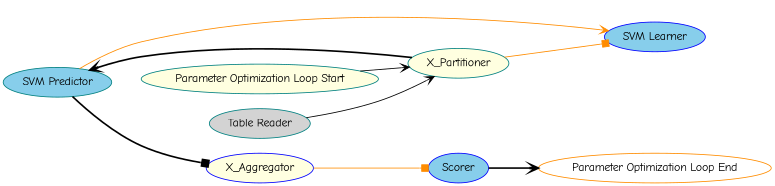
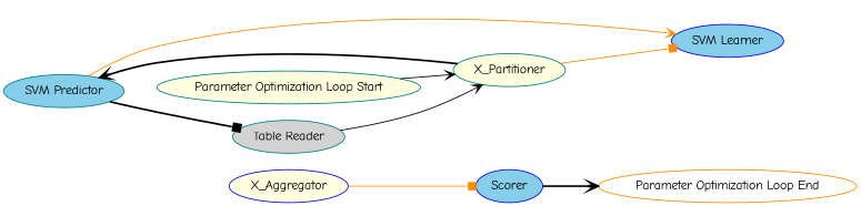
  digraph {
    fontname="Comic Neue"
    rankdir=LR
    node [color=teal fillcolor=lightyellow fontname="Comic Neue" style=filled]
    edge [arrowhead=vee color=black fontname="Comic Neue" style=solid]
    n1 [color=blue label=X_Aggregator]
    n2 [color=blue fillcolor=skyblue label=Scorer]
    n3 [color=darkorange fillcolor=white label="Parameter Optimization Loop End"]
    n4 [label=X_Partitioner]
    n5 [fillcolor=skyblue label="SVM Predictor"]
    n6 [color=blue fillcolor=skyblue label="SVM Learner"]
    n7 [fillcolor=lightgrey label="Table Reader"]
    n8 [label="Parameter Optimization Loop Start"]
    n1 -> n2 [arrowhead=box color=darkorange]
    n2 -> n3 [style=bold]
    n4 -> n5 [style=bold]
    n4 -> n6 [arrowhead=box color=darkorange]
-   n5 -> n1 [arrowhead=box style=bold]
+   n5 -> n7 [arrowhead=box style=bold]
    n5 -> n6 [color=darkorange]
    n7 -> n4
    n8 -> n4
  }
